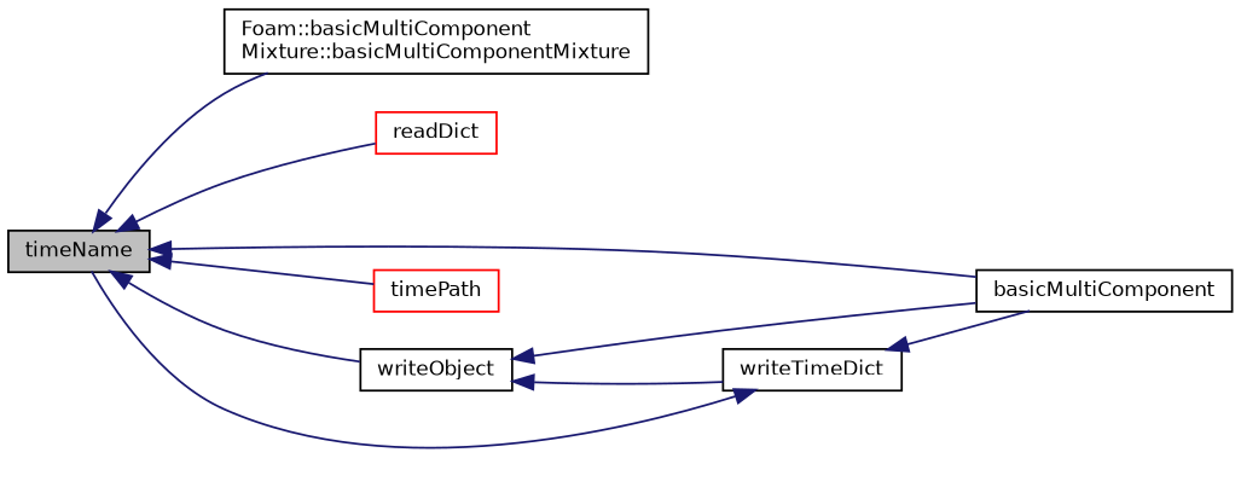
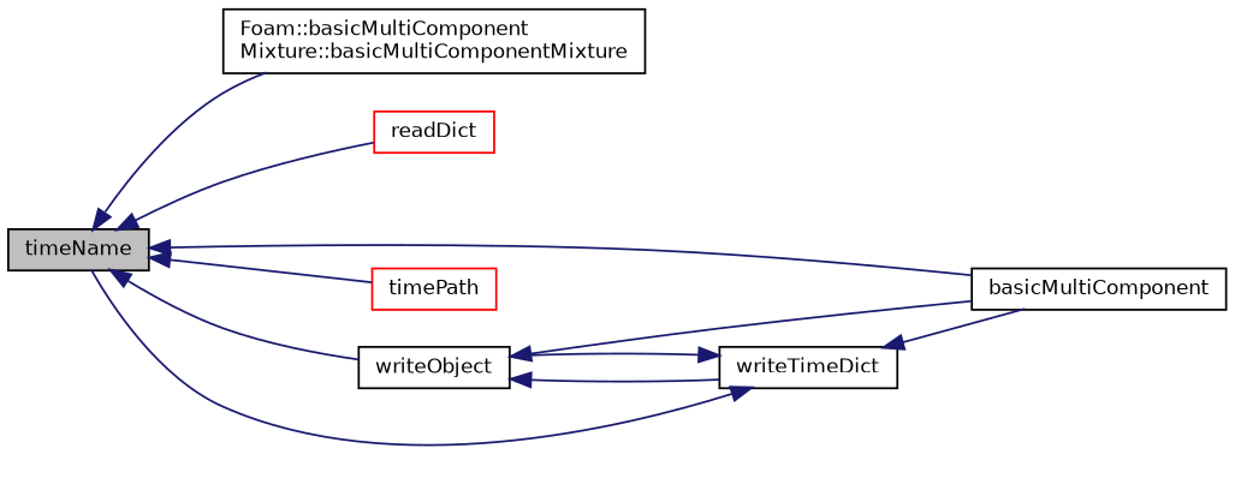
  digraph {
    rankdir=LR
    node [color=black fontname=Helvetica fontsize=10 shape=record]
    edge [color=midnightblue dir=back fontname=Helvetica fontsize=10 labelfontname=Helvetica labelfontsize=10 style=solid]
    n1 [fillcolor=grey75 fontcolor=black height=0.2 label=timeName style=filled width=0.4]
    n2 [height=0.2 label="Foam::basicMultiComponent\lMixture::basicMultiComponentMixture" width=0.4]
    n3 [color=red height=0.2 label=readDict width=0.4]
    n4 [height=0.2 label=basicMultiComponent width=0.4]
    n5 [color=red height=0.2 label=timePath width=0.4]
    n6 [height=0.2 label=writeObject width=0.4]
    n7 [height=0.2 label=writeTimeDict width=0.4]
    n1 -> n2
    n1 -> n3
    n1 -> n4
    n1 -> n5
    n1 -> n6
    n6 -> n4
    n6 -> n7
    n7 -> n1
    n7 -> n4
+   n7 -> n6
  }
